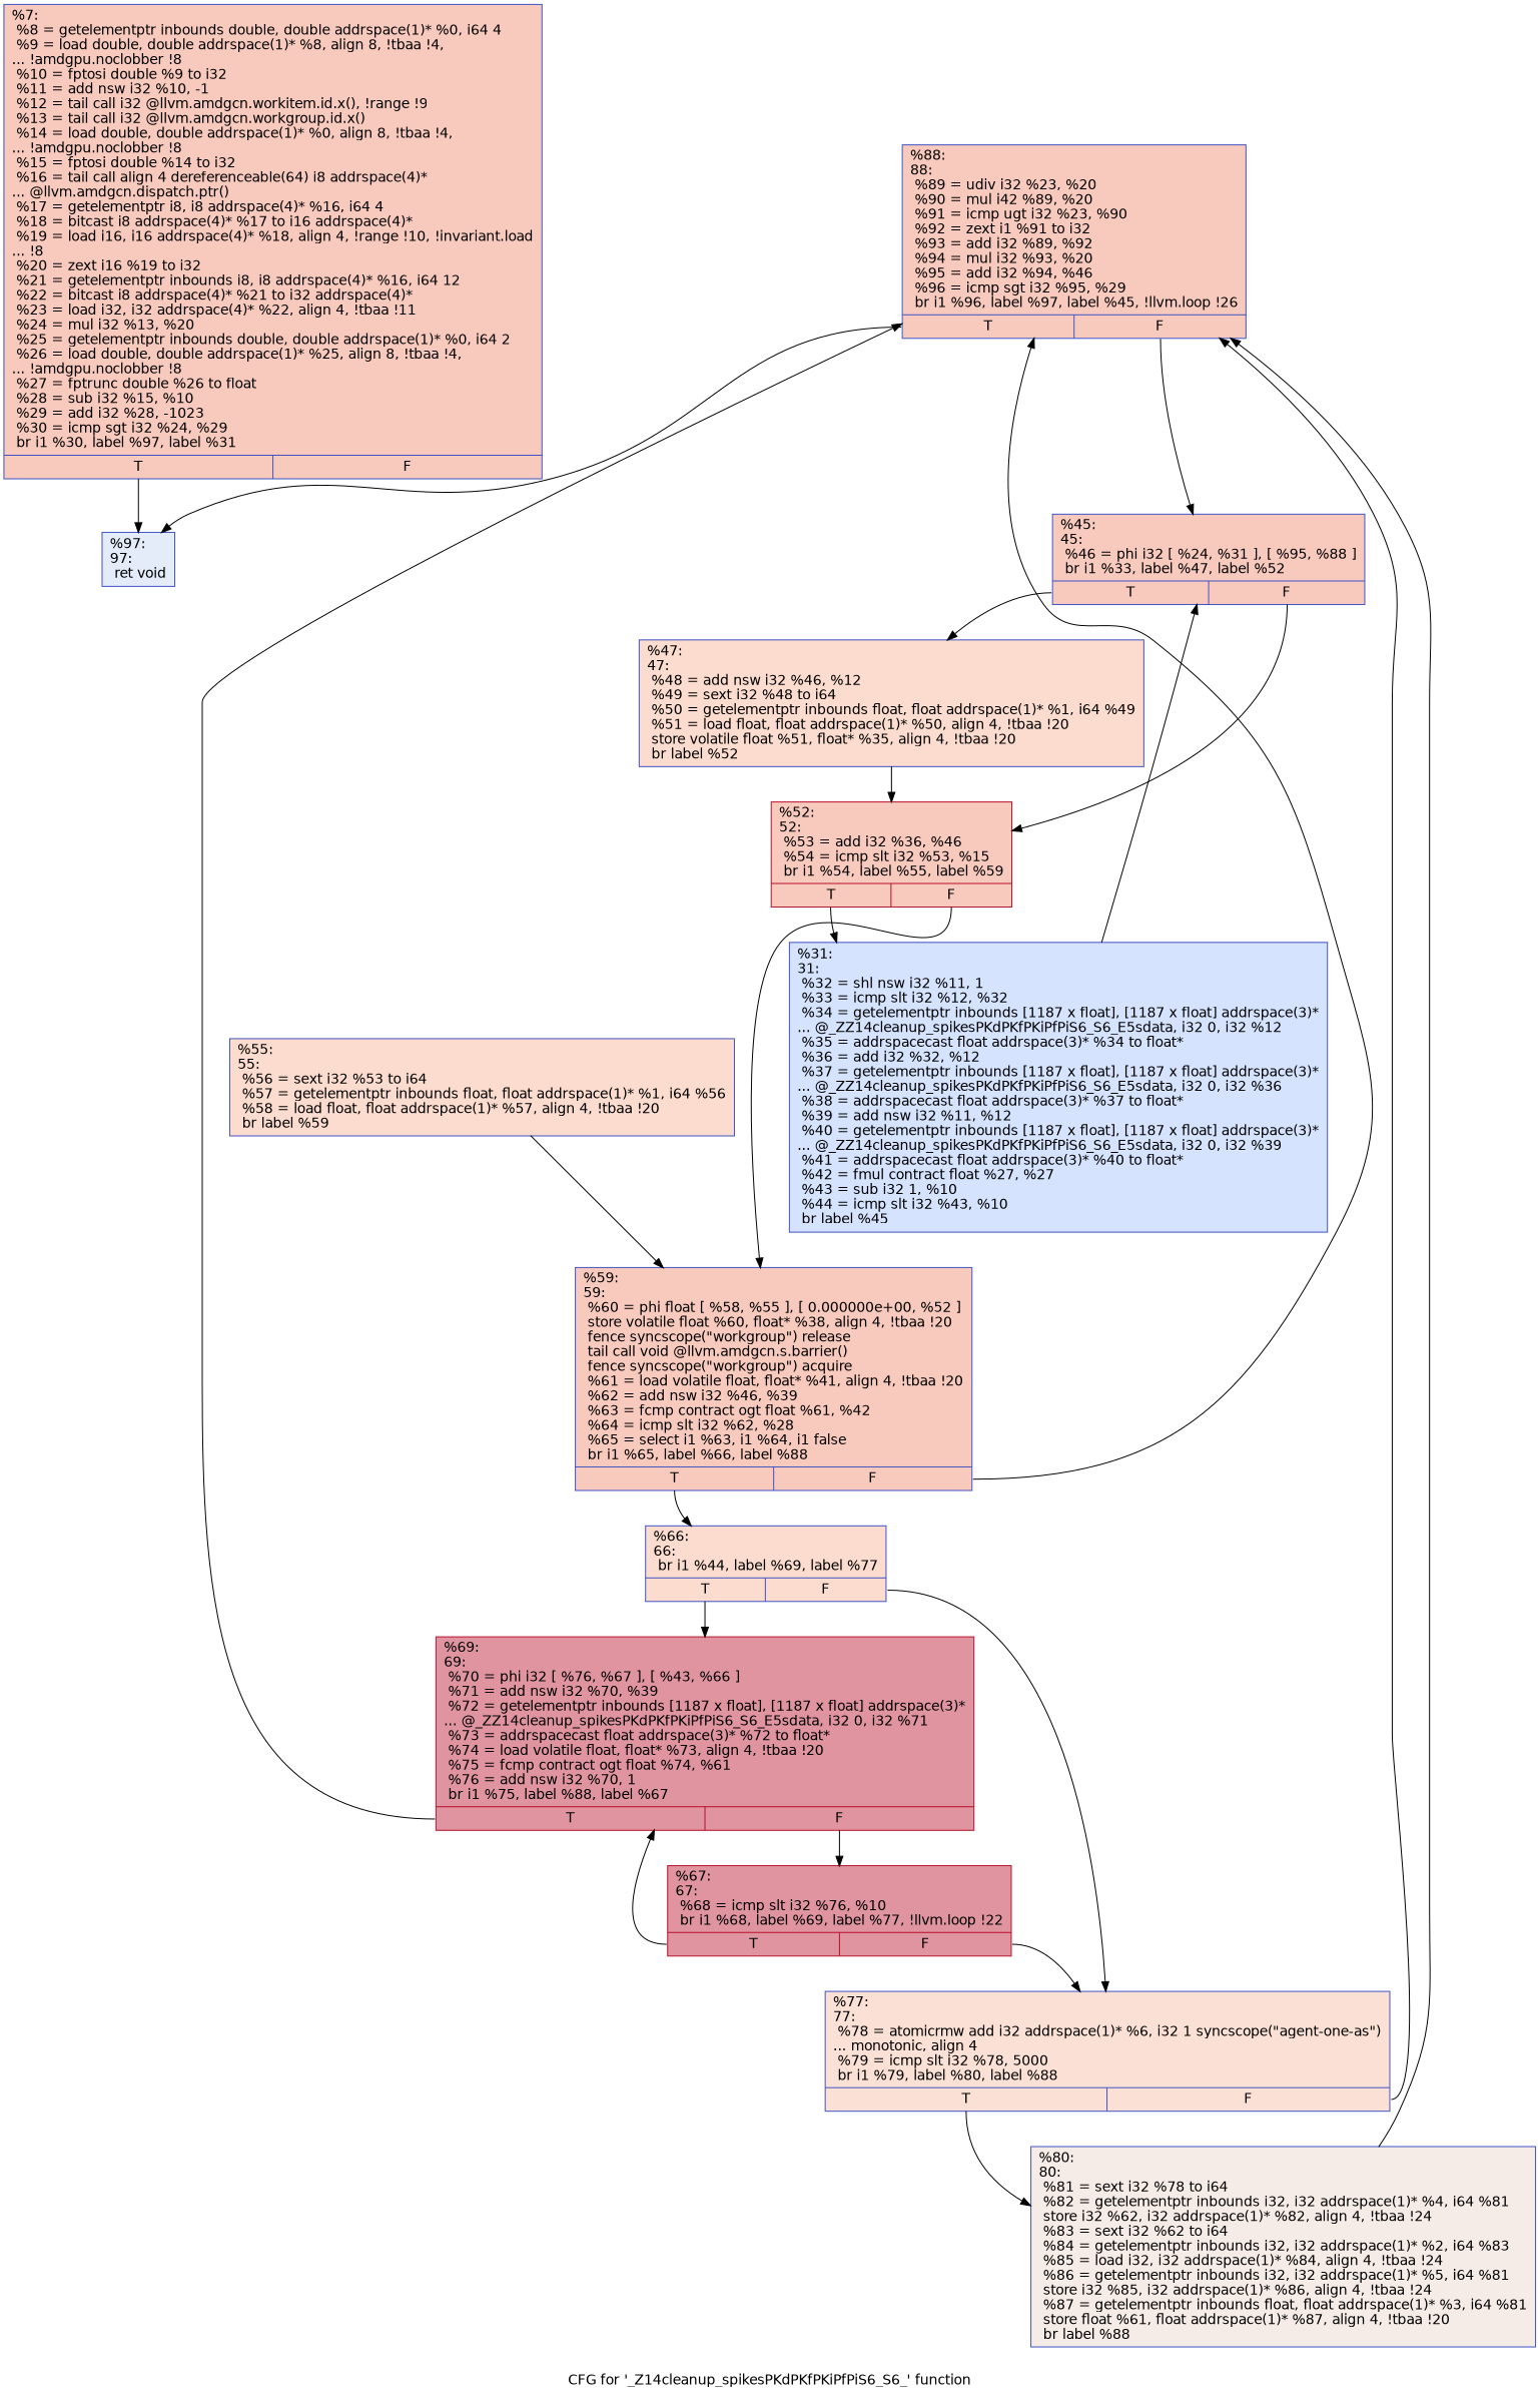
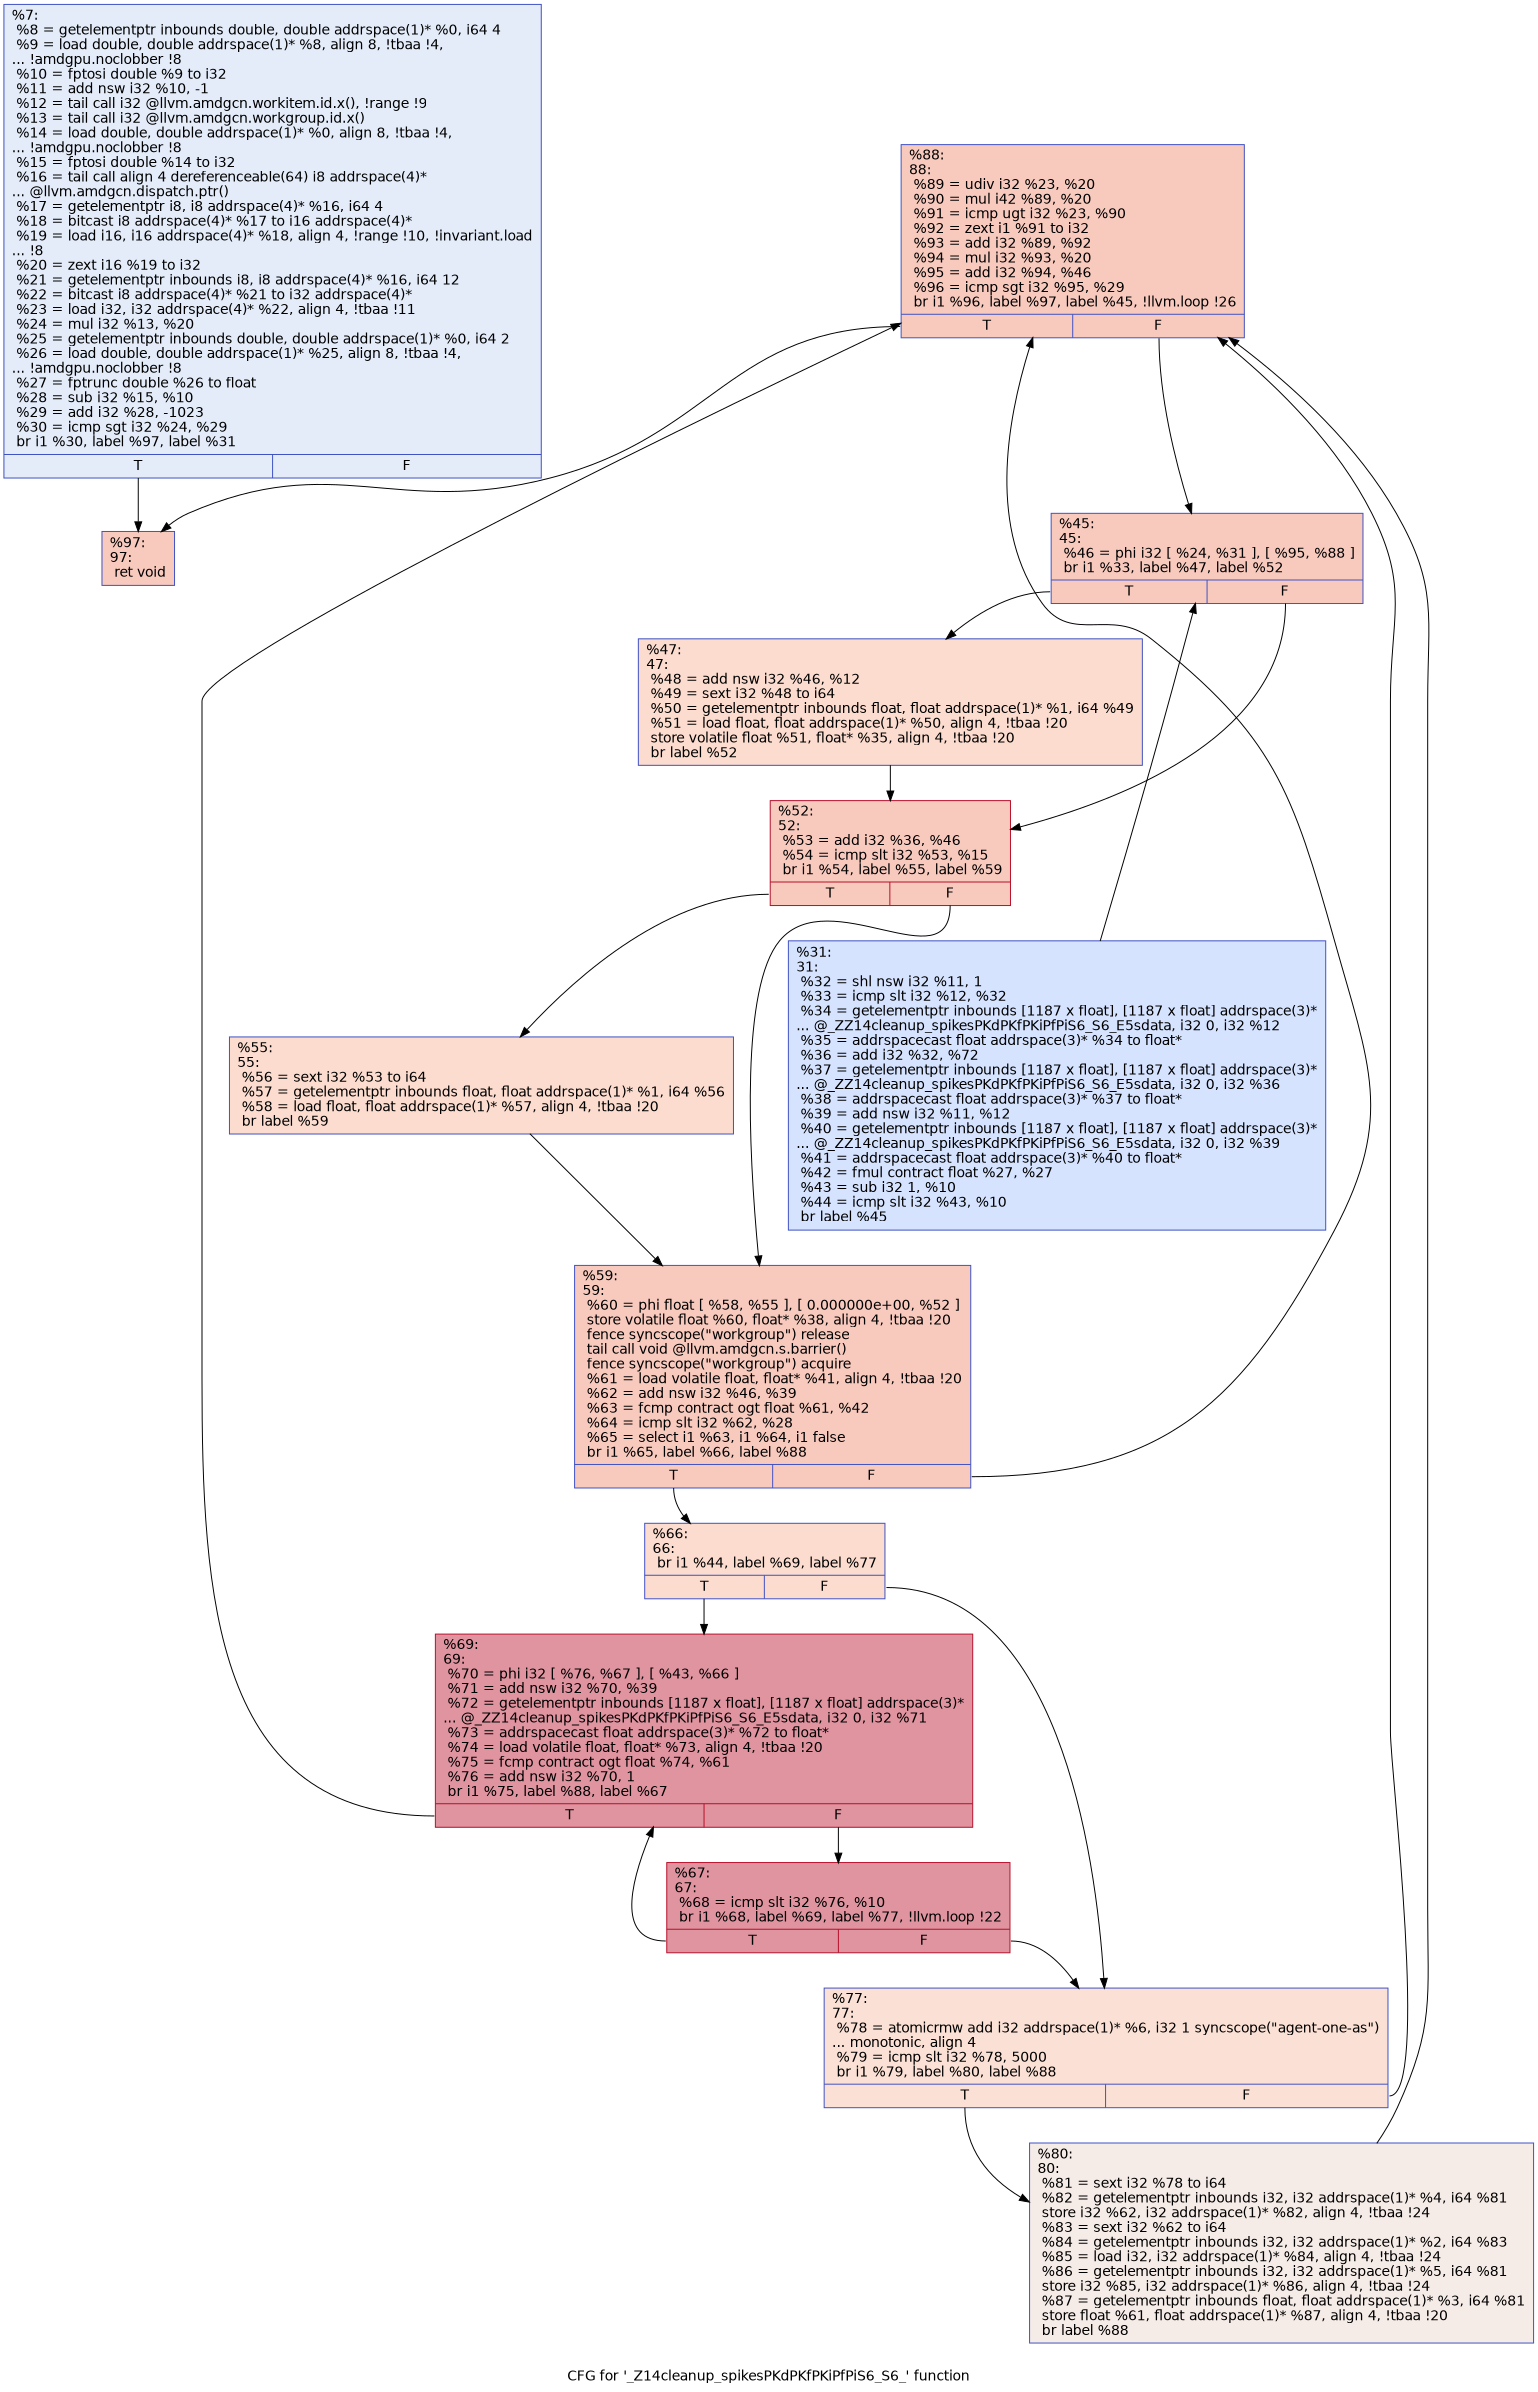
  digraph {
    fontname="DejaVu Sans"
    label="CFG for '_Z14cleanup_spikesPKdPKfPKiPfPiS6_S6_' function"
    node [color="#3d50c3ff" fillcolor="#ef886b70" fontname="DejaVu Sans" shape=record style=filled]
    edge [fontname="DejaVu Sans" tailport=s0]
-   n1 [label="{%7:\l  %8 = getelementptr inbounds double, double addrspace(1)* %0, i64 4\l  %9 = load double, double addrspace(1)* %8, align 8, !tbaa !4,\l... !amdgpu.noclobber !8\l  %10 = fptosi double %9 to i32\l  %11 = add nsw i32 %10, -1\l  %12 = tail call i32 @llvm.amdgcn.workitem.id.x(), !range !9\l  %13 = tail call i32 @llvm.amdgcn.workgroup.id.x()\l  %14 = load double, double addrspace(1)* %0, align 8, !tbaa !4,\l... !amdgpu.noclobber !8\l  %15 = fptosi double %14 to i32\l  %16 = tail call align 4 dereferenceable(64) i8 addrspace(4)*\l... @llvm.amdgcn.dispatch.ptr()\l  %17 = getelementptr i8, i8 addrspace(4)* %16, i64 4\l  %18 = bitcast i8 addrspace(4)* %17 to i16 addrspace(4)*\l  %19 = load i16, i16 addrspace(4)* %18, align 4, !range !10, !invariant.load\l... !8\l  %20 = zext i16 %19 to i32\l  %21 = getelementptr inbounds i8, i8 addrspace(4)* %16, i64 12\l  %22 = bitcast i8 addrspace(4)* %21 to i32 addrspace(4)*\l  %23 = load i32, i32 addrspace(4)* %22, align 4, !tbaa !11\l  %24 = mul i32 %13, %20\l  %25 = getelementptr inbounds double, double addrspace(1)* %0, i64 2\l  %26 = load double, double addrspace(1)* %25, align 8, !tbaa !4,\l... !amdgpu.noclobber !8\l  %27 = fptrunc double %26 to float\l  %28 = sub i32 %15, %10\l  %29 = add i32 %28, -1023\l  %30 = icmp sgt i32 %24, %29\l  br i1 %30, label %97, label %31\l|{<s0>T|<s1>F}}"]
-   n2 [fillcolor="#c1d4f470" label="{%97:\l97:                                               \l  ret void\l}"]
-   n3 [fillcolor="#a1c0ff70" label="{%31:\l31:                                               \l  %32 = shl nsw i32 %11, 1\l  %33 = icmp slt i32 %12, %32\l  %34 = getelementptr inbounds [1187 x float], [1187 x float] addrspace(3)*\l... @_ZZ14cleanup_spikesPKdPKfPKiPfPiS6_S6_E5sdata, i32 0, i32 %12\l  %35 = addrspacecast float addrspace(3)* %34 to float*\l  %36 = add i32 %32, %12\l  %37 = getelementptr inbounds [1187 x float], [1187 x float] addrspace(3)*\l... @_ZZ14cleanup_spikesPKdPKfPKiPfPiS6_S6_E5sdata, i32 0, i32 %36\l  %38 = addrspacecast float addrspace(3)* %37 to float*\l  %39 = add nsw i32 %11, %12\l  %40 = getelementptr inbounds [1187 x float], [1187 x float] addrspace(3)*\l... @_ZZ14cleanup_spikesPKdPKfPKiPfPiS6_S6_E5sdata, i32 0, i32 %39\l  %41 = addrspacecast float addrspace(3)* %40 to float*\l  %42 = fmul contract float %27, %27\l  %43 = sub i32 1, %10\l  %44 = icmp slt i32 %43, %10\l  br label %45\l}"]
+   n1 [fillcolor="#c1d4f470" label="{%7:\l  %8 = getelementptr inbounds double, double addrspace(1)* %0, i64 4\l  %9 = load double, double addrspace(1)* %8, align 8, !tbaa !4,\l... !amdgpu.noclobber !8\l  %10 = fptosi double %9 to i32\l  %11 = add nsw i32 %10, -1\l  %12 = tail call i32 @llvm.amdgcn.workitem.id.x(), !range !9\l  %13 = tail call i32 @llvm.amdgcn.workgroup.id.x()\l  %14 = load double, double addrspace(1)* %0, align 8, !tbaa !4,\l... !amdgpu.noclobber !8\l  %15 = fptosi double %14 to i32\l  %16 = tail call align 4 dereferenceable(64) i8 addrspace(4)*\l... @llvm.amdgcn.dispatch.ptr()\l  %17 = getelementptr i8, i8 addrspace(4)* %16, i64 4\l  %18 = bitcast i8 addrspace(4)* %17 to i16 addrspace(4)*\l  %19 = load i16, i16 addrspace(4)* %18, align 4, !range !10, !invariant.load\l... !8\l  %20 = zext i16 %19 to i32\l  %21 = getelementptr inbounds i8, i8 addrspace(4)* %16, i64 12\l  %22 = bitcast i8 addrspace(4)* %21 to i32 addrspace(4)*\l  %23 = load i32, i32 addrspace(4)* %22, align 4, !tbaa !11\l  %24 = mul i32 %13, %20\l  %25 = getelementptr inbounds double, double addrspace(1)* %0, i64 2\l  %26 = load double, double addrspace(1)* %25, align 8, !tbaa !4,\l... !amdgpu.noclobber !8\l  %27 = fptrunc double %26 to float\l  %28 = sub i32 %15, %10\l  %29 = add i32 %28, -1023\l  %30 = icmp sgt i32 %24, %29\l  br i1 %30, label %97, label %31\l|{<s0>T|<s1>F}}"]
+   n2 [label="{%97:\l97:                                               \l  ret void\l}"]
+   n3 [fillcolor="#a1c0ff70" label="{%31:\l31:                                               \l  %32 = shl nsw i32 %11, 1\l  %33 = icmp slt i32 %12, %32\l  %34 = getelementptr inbounds [1187 x float], [1187 x float] addrspace(3)*\l... @_ZZ14cleanup_spikesPKdPKfPKiPfPiS6_S6_E5sdata, i32 0, i32 %12\l  %35 = addrspacecast float addrspace(3)* %34 to float*\l  %36 = add i32 %32, %72\l  %37 = getelementptr inbounds [1187 x float], [1187 x float] addrspace(3)*\l... @_ZZ14cleanup_spikesPKdPKfPKiPfPiS6_S6_E5sdata, i32 0, i32 %36\l  %38 = addrspacecast float addrspace(3)* %37 to float*\l  %39 = add nsw i32 %11, %12\l  %40 = getelementptr inbounds [1187 x float], [1187 x float] addrspace(3)*\l... @_ZZ14cleanup_spikesPKdPKfPKiPfPiS6_S6_E5sdata, i32 0, i32 %39\l  %41 = addrspacecast float addrspace(3)* %40 to float*\l  %42 = fmul contract float %27, %27\l  %43 = sub i32 1, %10\l  %44 = icmp slt i32 %43, %10\l  br label %45\l}"]
    n4 [label="{%45:\l45:                                               \l  %46 = phi i32 [ %24, %31 ], [ %95, %88 ]\l  br i1 %33, label %47, label %52\l|{<s0>T|<s1>F}}"]
    n5 [fillcolor="#f7af9170" label="{%47:\l47:                                               \l  %48 = add nsw i32 %46, %12\l  %49 = sext i32 %48 to i64\l  %50 = getelementptr inbounds float, float addrspace(1)* %1, i64 %49\l  %51 = load float, float addrspace(1)* %50, align 4, !tbaa !20\l  store volatile float %51, float* %35, align 4, !tbaa !20\l  br label %52\l}"]
    n6 [color="#b70d28ff" label="{%52:\l52:                                               \l  %53 = add i32 %36, %46\l  %54 = icmp slt i32 %53, %15\l  br i1 %54, label %55, label %59\l|{<s0>T|<s1>F}}"]
    n7 [fillcolor="#f7af9170" label="{%55:\l55:                                               \l  %56 = sext i32 %53 to i64\l  %57 = getelementptr inbounds float, float addrspace(1)* %1, i64 %56\l  %58 = load float, float addrspace(1)* %57, align 4, !tbaa !20\l  br label %59\l}"]
    n8 [label="{%59:\l59:                                               \l  %60 = phi float [ %58, %55 ], [ 0.000000e+00, %52 ]\l  store volatile float %60, float* %38, align 4, !tbaa !20\l  fence syncscope(\"workgroup\") release\l  tail call void @llvm.amdgcn.s.barrier()\l  fence syncscope(\"workgroup\") acquire\l  %61 = load volatile float, float* %41, align 4, !tbaa !20\l  %62 = add nsw i32 %46, %39\l  %63 = fcmp contract ogt float %61, %42\l  %64 = icmp slt i32 %62, %28\l  %65 = select i1 %63, i1 %64, i1 false\l  br i1 %65, label %66, label %88\l|{<s0>T|<s1>F}}"]
    n9 [fillcolor="#f7af9170" label="{%66:\l66:                                               \l  br i1 %44, label %69, label %77\l|{<s0>T|<s1>F}}"]
    n10 [label="{%88:\l88:                                               \l  %89 = udiv i32 %23, %20\l  %90 = mul i42 %89, %20\l  %91 = icmp ugt i32 %23, %90\l  %92 = zext i1 %91 to i32\l  %93 = add i32 %89, %92\l  %94 = mul i32 %93, %20\l  %95 = add i32 %94, %46\l  %96 = icmp sgt i32 %95, %29\l  br i1 %96, label %97, label %45, !llvm.loop !26\l|{<s0>T|<s1>F}}"]
    n11 [color="#b70d28ff" fillcolor="#b70d2870" label="{%69:\l69:                                               \l  %70 = phi i32 [ %76, %67 ], [ %43, %66 ]\l  %71 = add nsw i32 %70, %39\l  %72 = getelementptr inbounds [1187 x float], [1187 x float] addrspace(3)*\l... @_ZZ14cleanup_spikesPKdPKfPKiPfPiS6_S6_E5sdata, i32 0, i32 %71\l  %73 = addrspacecast float addrspace(3)* %72 to float*\l  %74 = load volatile float, float* %73, align 4, !tbaa !20\l  %75 = fcmp contract ogt float %74, %61\l  %76 = add nsw i32 %70, 1\l  br i1 %75, label %88, label %67\l|{<s0>T|<s1>F}}"]
    n12 [fillcolor="#f7bca170" label="{%77:\l77:                                               \l  %78 = atomicrmw add i32 addrspace(1)* %6, i32 1 syncscope(\"agent-one-as\")\l... monotonic, align 4\l  %79 = icmp slt i32 %78, 5000\l  br i1 %79, label %80, label %88\l|{<s0>T|<s1>F}}"]
    n13 [color="#b70d28ff" fillcolor="#b70d2870" label="{%67:\l67:                                               \l  %68 = icmp slt i32 %76, %10\l  br i1 %68, label %69, label %77, !llvm.loop !22\l|{<s0>T|<s1>F}}"]
    n14 [fillcolor="#ead5c970" label="{%80:\l80:                                               \l  %81 = sext i32 %78 to i64\l  %82 = getelementptr inbounds i32, i32 addrspace(1)* %4, i64 %81\l  store i32 %62, i32 addrspace(1)* %82, align 4, !tbaa !24\l  %83 = sext i32 %62 to i64\l  %84 = getelementptr inbounds i32, i32 addrspace(1)* %2, i64 %83\l  %85 = load i32, i32 addrspace(1)* %84, align 4, !tbaa !24\l  %86 = getelementptr inbounds i32, i32 addrspace(1)* %5, i64 %81\l  store i32 %85, i32 addrspace(1)* %86, align 4, !tbaa !24\l  %87 = getelementptr inbounds float, float addrspace(1)* %3, i64 %81\l  store float %61, float addrspace(1)* %87, align 4, !tbaa !20\l  br label %88\l}"]
    n1 -> n2
    n3 -> n4
    n4 -> n5
    n4 -> n6 [tailport=s1]
    n5 -> n6
-   n6 -> n3
+   n6 -> n7
    n6 -> n8 [tailport=s1]
    n7 -> n8
    n8 -> n9
    n8 -> n10 [tailport=s1]
    n9 -> n11
    n9 -> n12 [tailport=s1]
    n10 -> n2
    n10 -> n4 [tailport=s1]
    n11 -> n10
    n11 -> n13 [tailport=s1]
    n12 -> n10 [tailport=s1]
    n12 -> n14
    n13 -> n11
    n13 -> n12 [tailport=s1]
    n14 -> n10
  }
